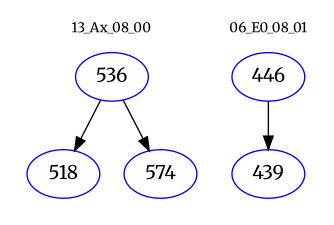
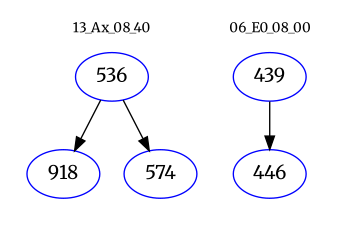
  digraph {
    fontname=Merriweather
    node [color=blue fontname=Merriweather]
    edge [color=black fontname=Merriweather]
    n1 [label=536]
-   n2 [label=518]
+   n2 [label=918]
    n3 [label=574]
    n4 [label=446]
    n5 [label=439]
    subgraph cluster_1 {
      color=white
      fontsize=10
-     label="13_Ax_08_00"
+     label="13_Ax_08_40"
      n1
      n2
      n3
    }
    subgraph cluster_2 {
      color=white
      fontsize=10
-     label="06_E0_08_01"
+     label="06_E0_08_00"
      n4
      n5
    }
    n1 -> n2
    n1 -> n3
-   n4 -> n5
+   n5 -> n4
  }
